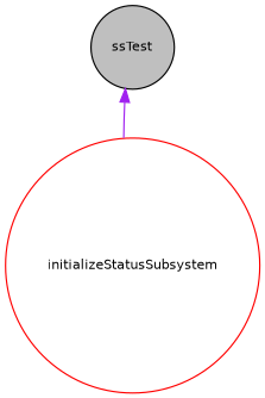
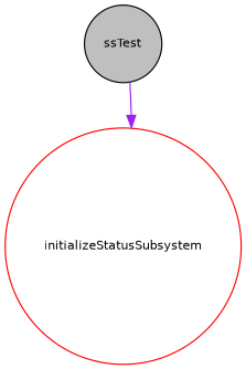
  digraph {
    rankdir=TB
    node [fontname=Helvetica fontsize=10 shape=circle style=filled]
    n1 [color=black fillcolor=grey75 fontcolor=black height=0.2 label=ssTest width=0.4]
    n2 [color=red fillcolor=white height=0.2 label=initializeStatusSubsystem width=0.4]
-   n1 -> n2 [color=purple dir=back fontname=Helvetica fontsize=10 labelfontname=Helvetica labelfontsize=10 style=solid]
+   n2 -> n1 [color=purple dir=back fontname=Helvetica fontsize=10 labelfontname=Helvetica labelfontsize=10 style=solid]
  }
